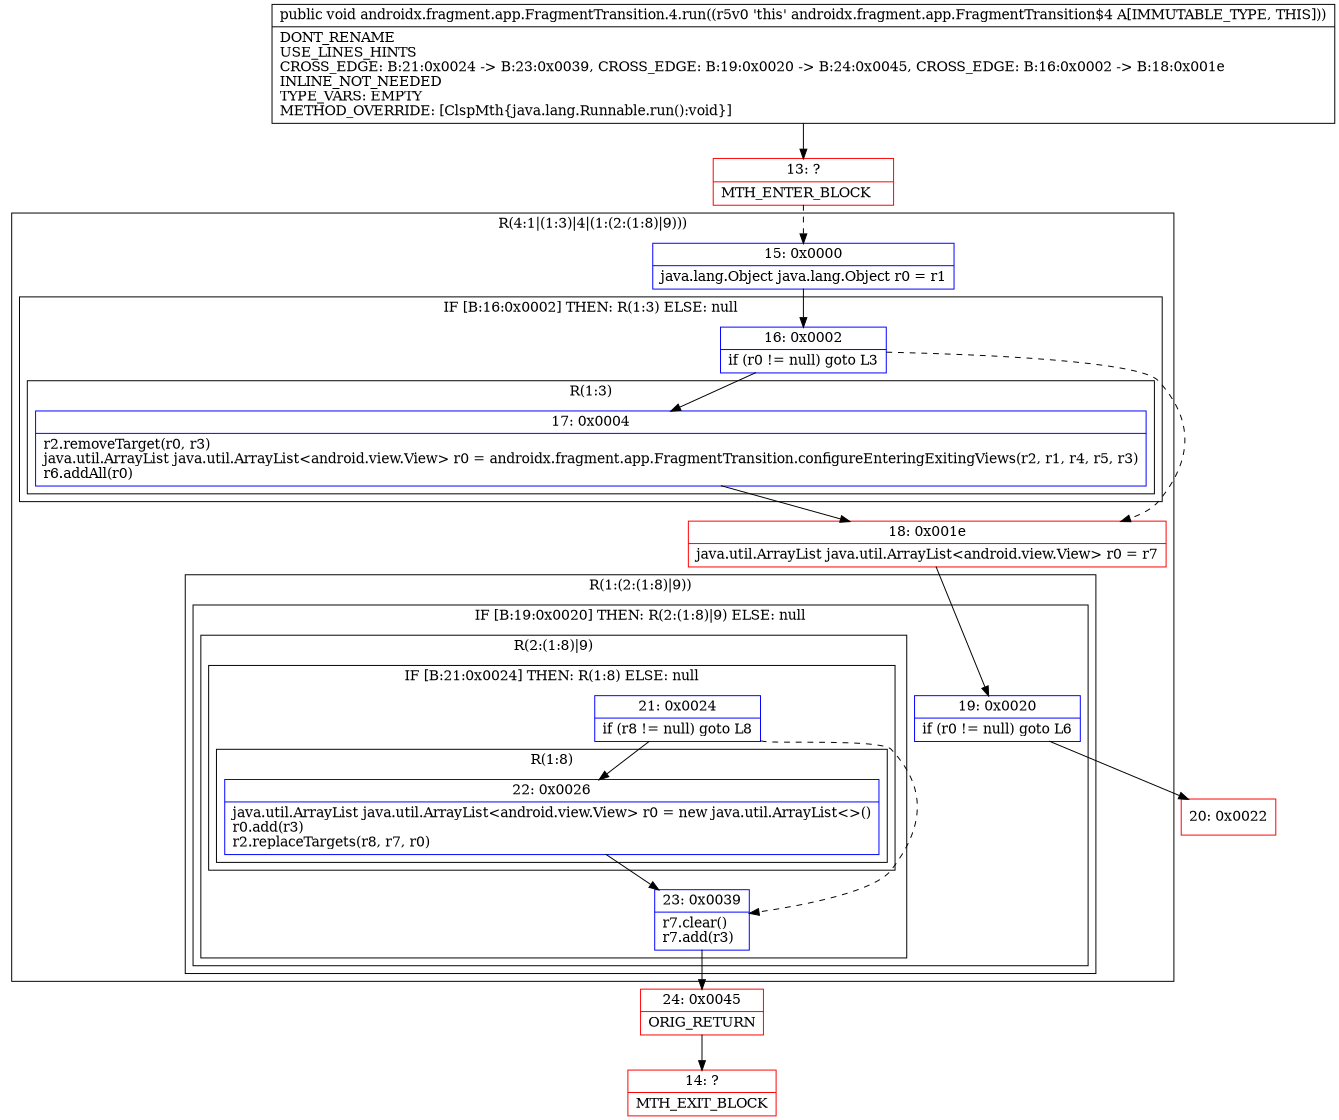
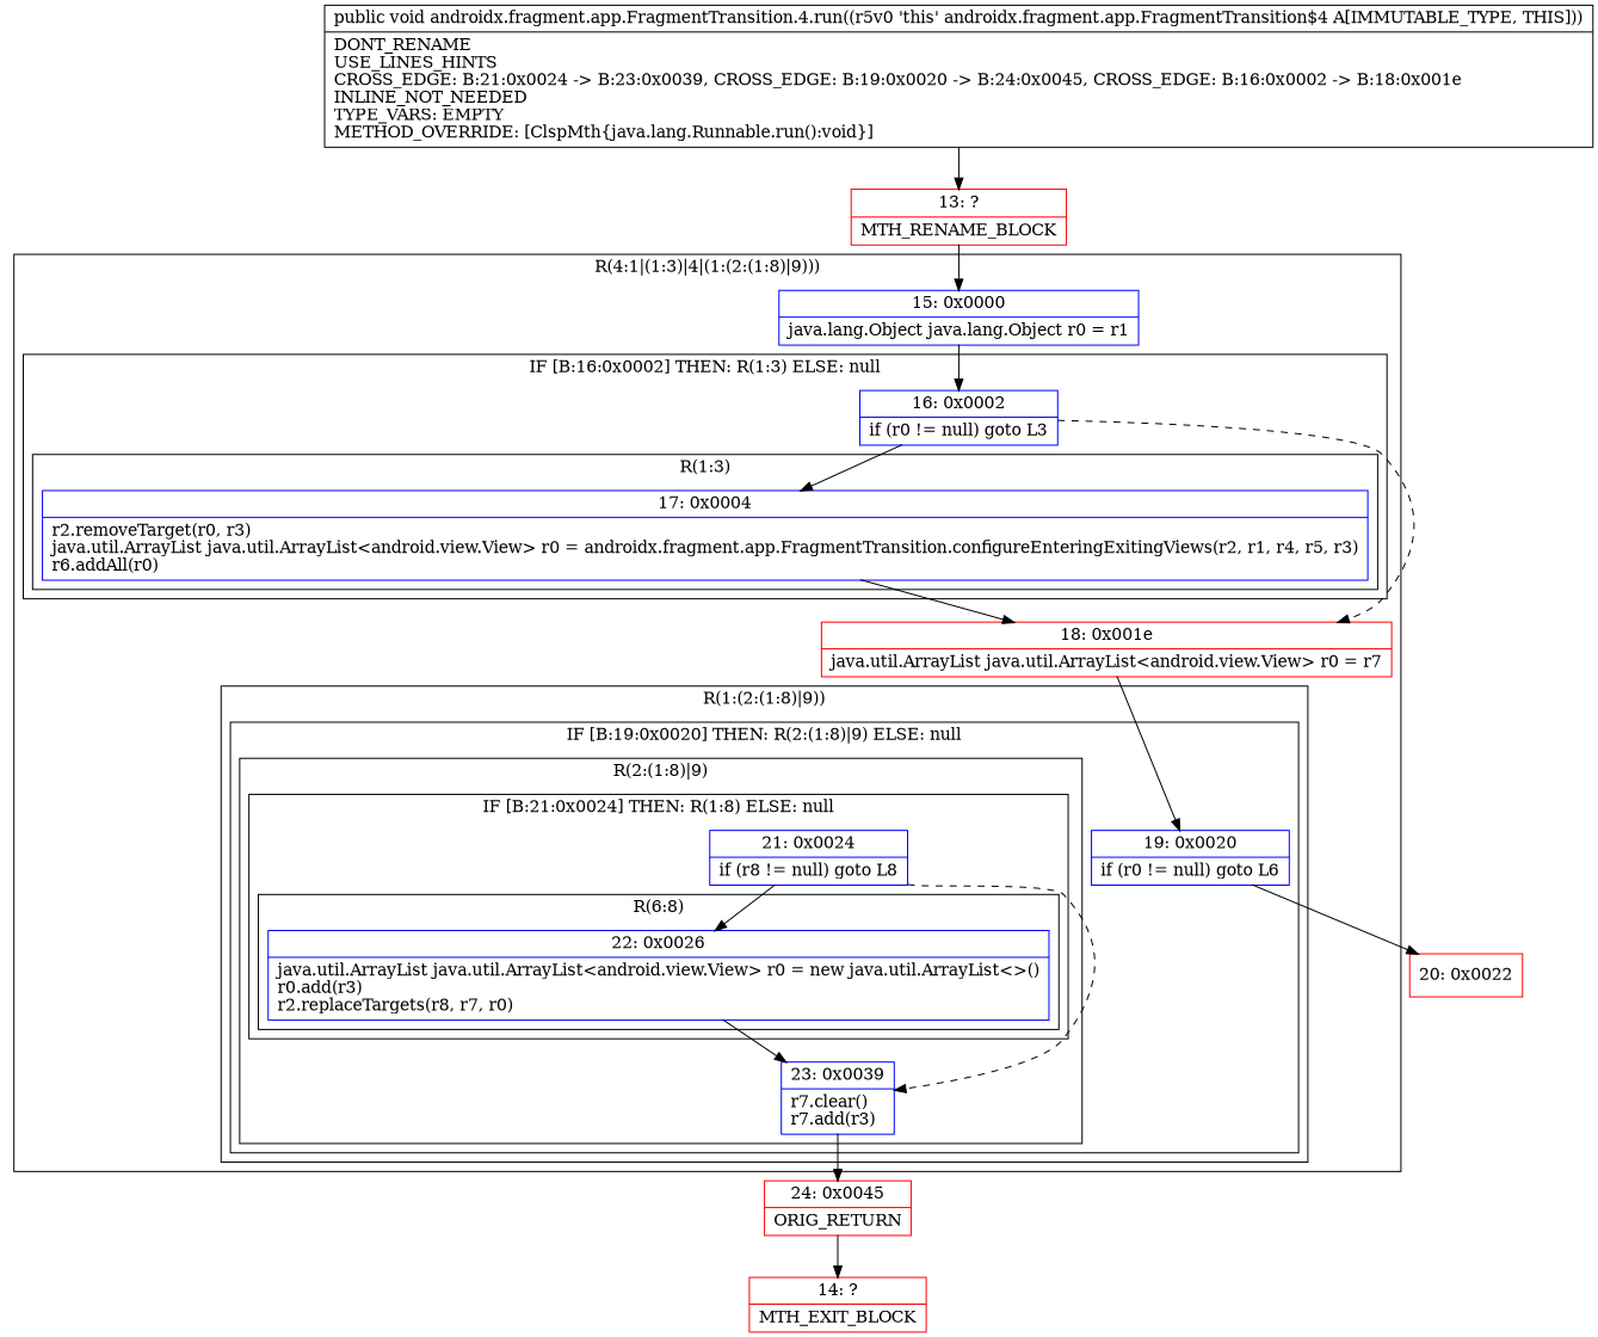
  digraph {
    node [color=blue shape=record]
    n1 [label="{17\:\ 0x0004|r2.removeTarget(r0, r3)\ljava.util.ArrayList java.util.ArrayList\<android.view.View\> r0 = androidx.fragment.app.FragmentTransition.configureEnteringExitingViews(r2, r1, r4, r5, r3)\lr6.addAll(r0)\l}"]
    n2 [label="{16\:\ 0x0002|if (r0 != null) goto L3\l}"]
    n3 [label="{22\:\ 0x0026|java.util.ArrayList java.util.ArrayList\<android.view.View\> r0 = new java.util.ArrayList\<\>()\lr0.add(r3)\lr2.replaceTargets(r8, r7, r0)\l}"]
    n4 [label="{21\:\ 0x0024|if (r8 != null) goto L8\l}"]
    n5 [label="{23\:\ 0x0039|r7.clear()\lr7.add(r3)\l}"]
    n6 [label="{19\:\ 0x0020|if (r0 != null) goto L6\l}"]
    n7 [label="{15\:\ 0x0000|java.lang.Object java.lang.Object r0 = r1\l}"]
    n8 [color=red label="{18\:\ 0x001e|java.util.ArrayList java.util.ArrayList\<android.view.View\> r0 = r7\l}"]
    n9 [color=red label="{24\:\ 0x0045|ORIG_RETURN\l}"]
    n10 [color=red label="{20\:\ 0x0022}"]
    n11 [color=red label="{14\:\ ?|MTH_EXIT_BLOCK\l}"]
-   n12 [color=red label="{13\:\ ?|MTH_ENTER_BLOCK\l}"]
+   n12 [color=red label="{13\:\ ?|MTH_RENAME_BLOCK\l}"]
    n13 [label="{public void androidx.fragment.app.FragmentTransition.4.run((r5v0 'this' androidx.fragment.app.FragmentTransition$4 A[IMMUTABLE_TYPE, THIS]))  | DONT_RENAME\lUSE_LINES_HINTS\lCROSS_EDGE: B:21:0x0024 \-\> B:23:0x0039, CROSS_EDGE: B:19:0x0020 \-\> B:24:0x0045, CROSS_EDGE: B:16:0x0002 \-\> B:18:0x001e\lINLINE_NOT_NEEDED\lTYPE_VARS: EMPTY\lMETHOD_OVERRIDE: [ClspMth\{java.lang.Runnable.run():void\}]\l}" color=""]
    subgraph cluster_1 {
      label="R(4:1|(1:3)|4|(1:(2:(1:8)|9)))"
      n7
      n8
      subgraph cluster_2 {
        label="IF [B:16:0x0002] THEN: R(1:3) ELSE: null"
        n2
        subgraph cluster_3 {
          label="R(1:3)"
          n1
        }
      }
      subgraph cluster_4 {
        label="R(1:(2:(1:8)|9))"
        subgraph cluster_5 {
          label="IF [B:19:0x0020] THEN: R(2:(1:8)|9) ELSE: null"
          n6
          subgraph cluster_6 {
            label="R(2:(1:8)|9)"
            n5
            subgraph cluster_7 {
              label="IF [B:21:0x0024] THEN: R(1:8) ELSE: null"
              n4
              subgraph cluster_8 {
-               label="R(1:8)"
+               label="R(6:8)"
                n3
              }
            }
          }
        }
      }
    }
    n1 -> n8
    n2 -> n1
    n2 -> n8 [style=dashed]
    n3 -> n5
    n4 -> n3
    n4 -> n5 [style=dashed]
    n5 -> n9
    n6 -> n10
    n7 -> n2
    n8 -> n6
    n9 -> n11
-   n12 -> n7 [style=dashed]
+   n12 -> n7
    n13 -> n12
  }
